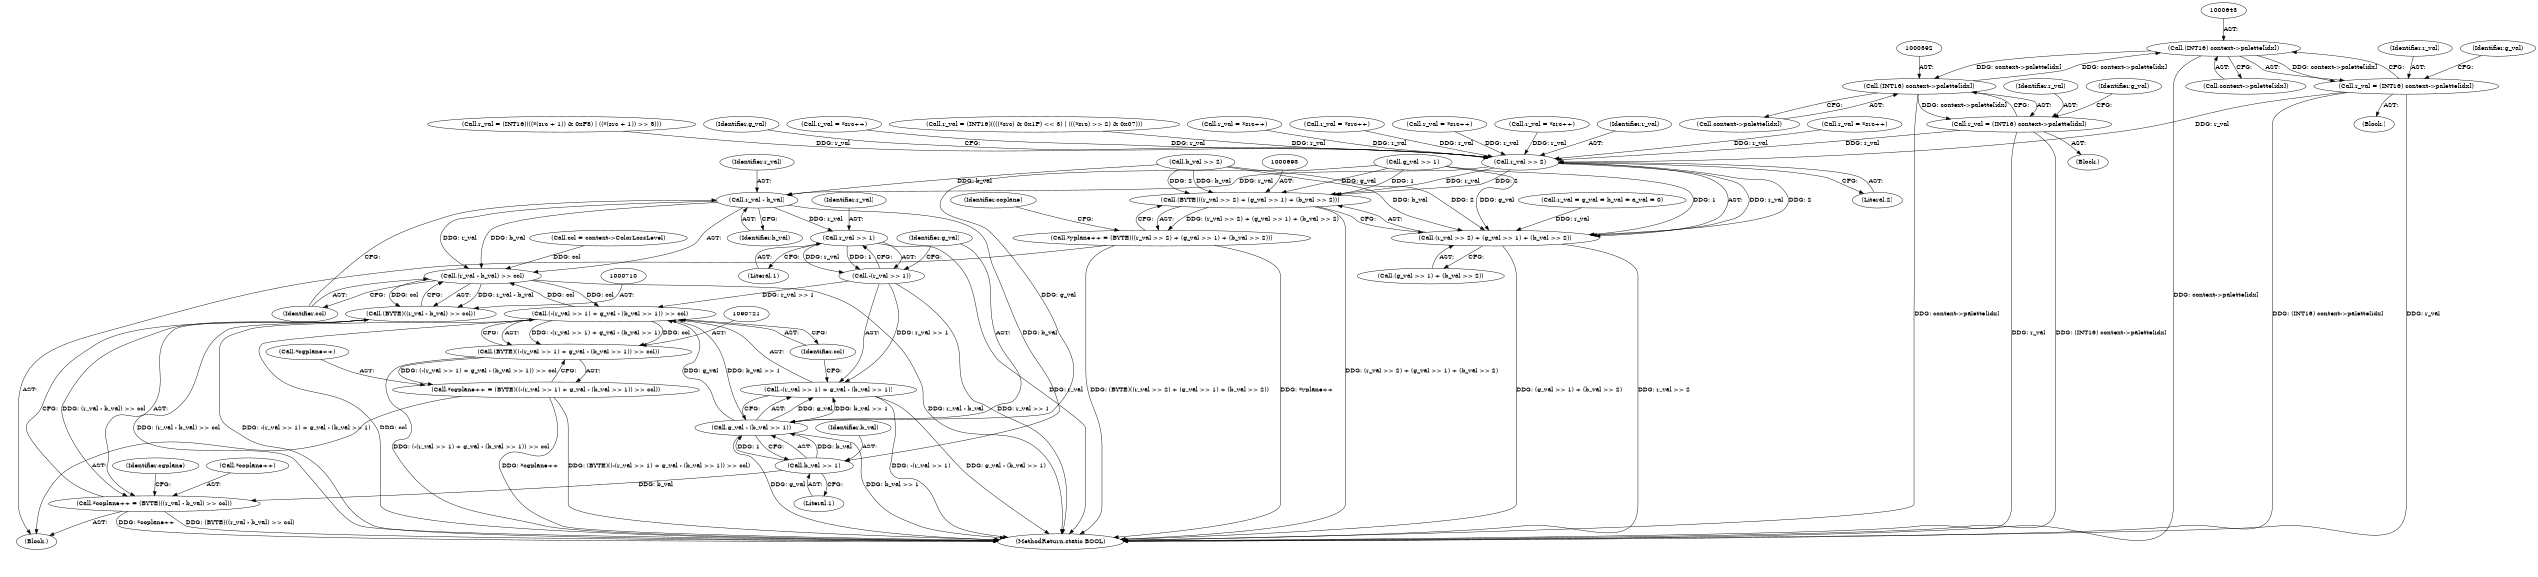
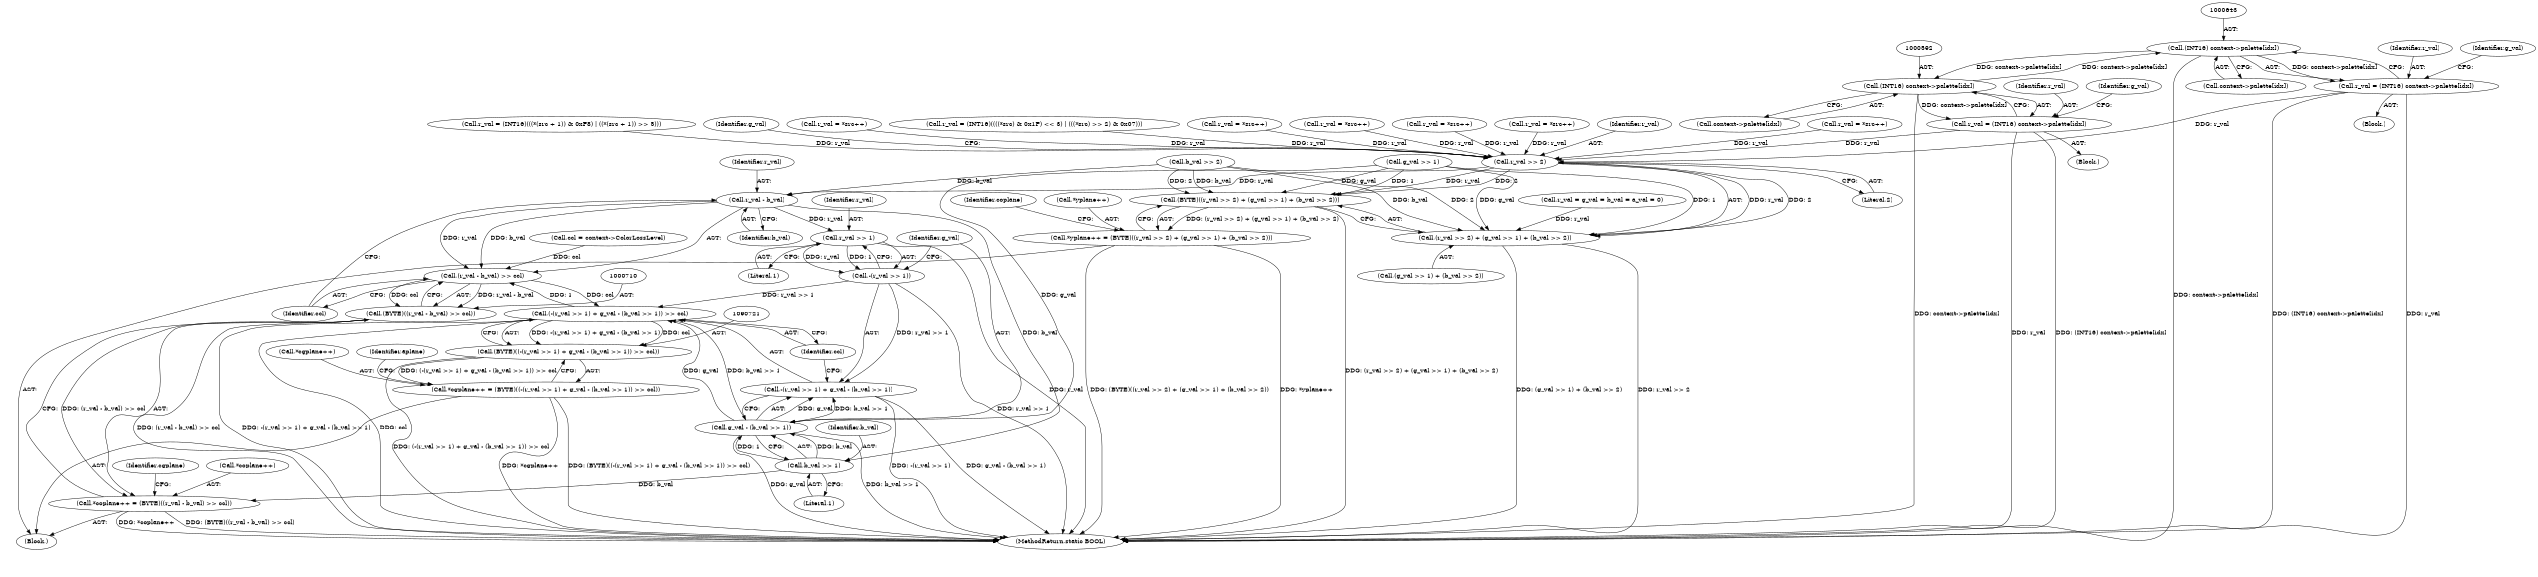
  digraph {
    n1 [label="(Call,(INT16) context->palette[idx])"]
    n2 [label="(Call,(INT16) context->palette[idx])"]
    n3 [label="(Call,r_val = (INT16) context->palette[idx])"]
    n4 [label="(MethodReturn,static BOOL)"]
    n5 [label="(Call,context->palette[idx])"]
    n6 [label="(Call,r_val = (INT16) context->palette[idx])"]
    n7 [label="(Call,context->palette[idx])"]
    n8 [label="(Call,r_val >> 2)"]
    n9 [label="(Block,)"]
    n10 [label="(Block,)"]
    n11 [label="(Call,(BYTE)((r_val >> 2) + (g_val >> 1) + (b_val >> 2)))"]
    n12 [label="(Call,(r_val >> 2) + (g_val >> 1) + (b_val >> 2))"]
    n13 [label="(Call,r_val - b_val)"]
    n14 [label="(Literal,2)"]
    n15 [label="(Call,*yplane++ = (BYTE)((r_val >> 2) + (g_val >> 1) + (b_val >> 2)))"]
    n16 [label="(Call,(g_val >> 1) + (b_val >> 2))"]
    n17 [label="(Call,(r_val - b_val) >> ccl)"]
    n18 [label="(Call,r_val >> 1)"]
    n19 [label="(Call,b_val >> 1)"]
    n20 [label="(Identifier,b_val)"]
    n21 [label="(Block,)"]
    n22 [label="(Call,(BYTE)((r_val - b_val) >> ccl))"]
    n23 [label="(Call,(-(r_val >> 1) + g_val - (b_val >> 1)) >> ccl)"]
    n24 [label="(Identifier,ccl)"]
    n25 [label="(Call,-(r_val >> 1))"]
    n26 [label="(Literal,1)"]
    n27 [label="(Call,*coplane++ = (BYTE)((r_val - b_val) >> ccl))"]
    n28 [label="(Call,g_val - (b_val >> 1))"]
    n29 [label="(Literal,1)"]
    n30 [label="(Call,(BYTE)((-(r_val >> 1) + g_val - (b_val >> 1)) >> ccl))"]
    n31 [label="(Identifier,ccl)"]
    n32 [label="(Call,*cgplane++ = (BYTE)((-(r_val >> 1) + g_val - (b_val >> 1)) >> ccl))"]
    n33 [label="(Call,-(r_val >> 1) + g_val - (b_val >> 1))"]
    n34 [label="(Call,ccl = context->ColorLossLevel)"]
    n35 [label="(Identifier,g_val)"]
    n36 [label="(Identifier,cgplane)"]
    n37 [label="(Identifier,r_val)"]
    n38 [label="(Call,*coplane++)"]
    n39 [label="(Identifier,g_val)"]
    n40 [label="(Identifier,r_val)"]
    n41 [label="(Identifier,r_val)"]
    n42 [label="(Call,r_val = *src++)"]
    n43 [label="(Call,r_val = *src++)"]
    n44 [label="(Call,g_val >> 1)"]
    n45 [label="(Call,*cgplane++)"]
    n46 [label="(Call,r_val = *src++)"]
    n47 [label="(Identifier,r_val)"]
    n48 [label="(Identifier,coplane)"]
    n49 [label="(Call,r_val = *src++)"]
    n50 [label="(Call,b_val >> 2)"]
    n51 [label="(Call,r_val = g_val = b_val = a_val = 0)"]
+   n52 [label="(Identifier,aplane)"]
    n53 [label="(Identifier,r_val)"]
    n54 [label="(Call,r_val = *src++)"]
+   n55 [label="(Call,*yplane++)"]
    n56 [label="(Identifier,b_val)"]
    n57 [label="(Identifier,g_val)"]
    n58 [label="(Call,r_val = (INT16)(((*(src + 1)) & 0xF8) | ((*(src + 1)) >> 5)))"]
    n59 [label="(Identifier,g_val)"]
    n60 [label="(Call,r_val = *src++)"]
    n61 [label="(Call,r_val = (INT16)((((*src) & 0x1F) << 3) | (((*src) >> 2) & 0x07)))"]
    1000643
    1000592
-   1000693
    1000710
    n66 [label=1090721]
    n1 -> n2 [label="DDG: context->palette[idx]"]
    n1 -> n3 [label="AST: "]
    n1 -> n3 [label="DDG: context->palette[idx]"]
    n1 -> n4 [label="DDG: context->palette[idx]"]
    n1 -> n5 [label="CFG: "]
    n2 -> n1 [label="DDG: context->palette[idx]"]
    n2 -> n4 [label="DDG: context->palette[idx]"]
    n2 -> n6 [label="AST: "]
    n2 -> n6 [label="DDG: context->palette[idx]"]
    n2 -> n7 [label="CFG: "]
    n3 -> n1 [label="CFG: "]
    n3 -> n4 [label="DDG: r_val"]
    n3 -> n4 [label="DDG: (INT16) context->palette[idx]"]
    n3 -> n8 [label="DDG: r_val"]
    n3 -> n9 [label="AST: "]
    n5 -> n1 [label="AST: "]
    n6 -> n2 [label="CFG: "]
    n6 -> n4 [label="DDG: r_val"]
    n6 -> n4 [label="DDG: (INT16) context->palette[idx]"]
    n6 -> n8 [label="DDG: r_val"]
    n6 -> n10 [label="AST: "]
    n7 -> n2 [label="AST: "]
    n8 -> n11 [label="DDG: r_val"]
    n8 -> n11 [label="DDG: 2"]
    n8 -> n12 [label="AST: "]
    n8 -> n12 [label="DDG: r_val"]
    n8 -> n12 [label="DDG: 2"]
    n8 -> n13 [label="DDG: r_val"]
    n8 -> n14 [label="CFG: "]
    n11 -> n4 [label="DDG: (r_val >> 2) + (g_val >> 1) + (b_val >> 2)"]
    n11 -> n12 [label="CFG: "]
    n11 -> n15 [label="AST: "]
    n11 -> n15 [label="DDG: (r_val >> 2) + (g_val >> 1) + (b_val >> 2)"]
    n12 -> n4 [label="DDG: r_val >> 2"]
    n12 -> n4 [label="DDG: (g_val >> 1) + (b_val >> 2)"]
    n12 -> n11 [label="AST: "]
-   n12 -> n16 [label="CFG: "]
    n13 -> n17 [label="AST: "]
    n13 -> n17 [label="DDG: r_val"]
    n13 -> n17 [label="DDG: b_val"]
    n13 -> n18 [label="DDG: r_val"]
    n13 -> n19 [label="DDG: b_val"]
    n13 -> n20 [label="CFG: "]
    n14 -> n8 [label="AST: "]
    n15 -> n4 [label="DDG: *yplane++"]
    n15 -> n4 [label="DDG: (BYTE)((r_val >> 2) + (g_val >> 1) + (b_val >> 2))"]
    n15 -> n11 [label="CFG: "]
    n15 -> n21 [label="AST: "]
    n16 -> n12 [label="AST: "]
-   n17 -> n4 [label="DDG: r_val - b_val"]
    n17 -> n22 [label="AST: "]
    n17 -> n22 [label="DDG: r_val - b_val"]
    n17 -> n22 [label="DDG: ccl"]
    n17 -> n23 [label="DDG: ccl"]
    n17 -> n24 [label="CFG: "]
    n18 -> n4 [label="DDG: r_val"]
    n18 -> n25 [label="AST: "]
    n18 -> n25 [label="DDG: r_val"]
    n18 -> n25 [label="DDG: 1"]
    n18 -> n26 [label="CFG: "]
    n19 -> n27 [label="DDG: b_val"]
    n19 -> n28 [label="AST: "]
    n19 -> n28 [label="DDG: b_val"]
    n19 -> n28 [label="DDG: 1"]
    n19 -> n29 [label="CFG: "]
    n20 -> n13 [label="AST: "]
    n22 -> n4 [label="DDG: (r_val - b_val) >> ccl"]
    n22 -> n17 [label="CFG: "]
    n22 -> n27 [label="AST: "]
    n22 -> n27 [label="DDG: (r_val - b_val) >> ccl"]
    n23 -> n4 [label="DDG: -(r_val >> 1) + g_val - (b_val >> 1)"]
    n23 -> n4 [label="DDG: ccl"]
-   n23 -> n17 [label="DDG: ccl"]
+   n23 -> n17 [label="DDG: 1"]
    n23 -> n30 [label="AST: "]
    n23 -> n30 [label="DDG: -(r_val >> 1) + g_val - (b_val >> 1)"]
    n23 -> n30 [label="DDG: ccl"]
    n23 -> n31 [label="CFG: "]
    n24 -> n13 [label="CFG: "]
    n24 -> n17 [label="AST: "]
    n25 -> n4 [label="DDG: r_val >> 1"]
    n25 -> n18 [label="CFG: "]
    n25 -> n23 [label="DDG: r_val >> 1"]
    n25 -> n33 [label="AST: "]
    n25 -> n33 [label="DDG: r_val >> 1"]
    n26 -> n18 [label="AST: "]
    n27 -> n4 [label="DDG: (BYTE)((r_val - b_val) >> ccl)"]
    n27 -> n4 [label="DDG: *coplane++"]
    n27 -> n21 [label="AST: "]
    n27 -> n22 [label="CFG: "]
    n28 -> n4 [label="DDG: b_val >> 1"]
    n28 -> n4 [label="DDG: g_val"]
    n28 -> n19 [label="CFG: "]
    n28 -> n23 [label="DDG: g_val"]
    n28 -> n23 [label="DDG: b_val >> 1"]
    n28 -> n33 [label="AST: "]
    n28 -> n33 [label="DDG: g_val"]
    n28 -> n33 [label="DDG: b_val >> 1"]
    n29 -> n19 [label="AST: "]
    n30 -> n4 [label="DDG: (-(r_val >> 1) + g_val - (b_val >> 1)) >> ccl"]
    n30 -> n23 [label="CFG: "]
    n30 -> n32 [label="AST: "]
    n30 -> n32 [label="DDG: (-(r_val >> 1) + g_val - (b_val >> 1)) >> ccl"]
    n31 -> n23 [label="AST: "]
    n31 -> n33 [label="CFG: "]
    n32 -> n4 [label="DDG: *cgplane++"]
    n32 -> n4 [label="DDG: (BYTE)((-(r_val >> 1) + g_val - (b_val >> 1)) >> ccl)"]
    n32 -> n21 [label="AST: "]
    n32 -> n30 [label="CFG: "]
    n33 -> n4 [label="DDG: -(r_val >> 1)"]
    n33 -> n4 [label="DDG: g_val - (b_val >> 1)"]
    n33 -> n23 [label="AST: "]
    n33 -> n28 [label="CFG: "]
    n34 -> n17 [label="DDG: ccl"]
    n35 -> n3 [label="CFG: "]
    n36 -> n27 [label="CFG: "]
    n37 -> n6 [label="AST: "]
    n38 -> n27 [label="AST: "]
    n39 -> n25 [label="CFG: "]
    n39 -> n28 [label="AST: "]
    n40 -> n3 [label="AST: "]
    n41 -> n18 [label="AST: "]
    n42 -> n8 [label="DDG: r_val"]
    n43 -> n8 [label="DDG: r_val"]
    n44 -> n11 [label="DDG: g_val"]
    n44 -> n11 [label="DDG: 1"]
    n44 -> n12 [label="DDG: g_val"]
    n44 -> n12 [label="DDG: 1"]
    n44 -> n28 [label="DDG: g_val"]
    n45 -> n32 [label="AST: "]
    n46 -> n8 [label="DDG: r_val"]
    n47 -> n13 [label="AST: "]
    n48 -> n15 [label="CFG: "]
    n49 -> n8 [label="DDG: r_val"]
    n50 -> n11 [label="DDG: b_val"]
    n50 -> n11 [label="DDG: 2"]
    n50 -> n12 [label="DDG: b_val"]
    n50 -> n12 [label="DDG: 2"]
    n50 -> n13 [label="DDG: b_val"]
    n51 -> n12 [label="DDG: r_val"]
+   n52 -> n32 [label="CFG: "]
    n53 -> n8 [label="AST: "]
    n54 -> n8 [label="DDG: r_val"]
+   n55 -> n15 [label="AST: "]
    n56 -> n19 [label="AST: "]
    n57 -> n6 [label="CFG: "]
    n58 -> n8 [label="DDG: r_val"]
    n59 -> n8 [label="CFG: "]
    n60 -> n8 [label="DDG: r_val"]
    n61 -> n8 [label="DDG: r_val"]
    1000643 -> n1 [label="AST: "]
    1000592 -> n2 [label="AST: "]
-   1000693 -> n11 [label="AST: "]
    1000710 -> n22 [label="AST: "]
    n66 -> n30 [label="AST: "]
  }
